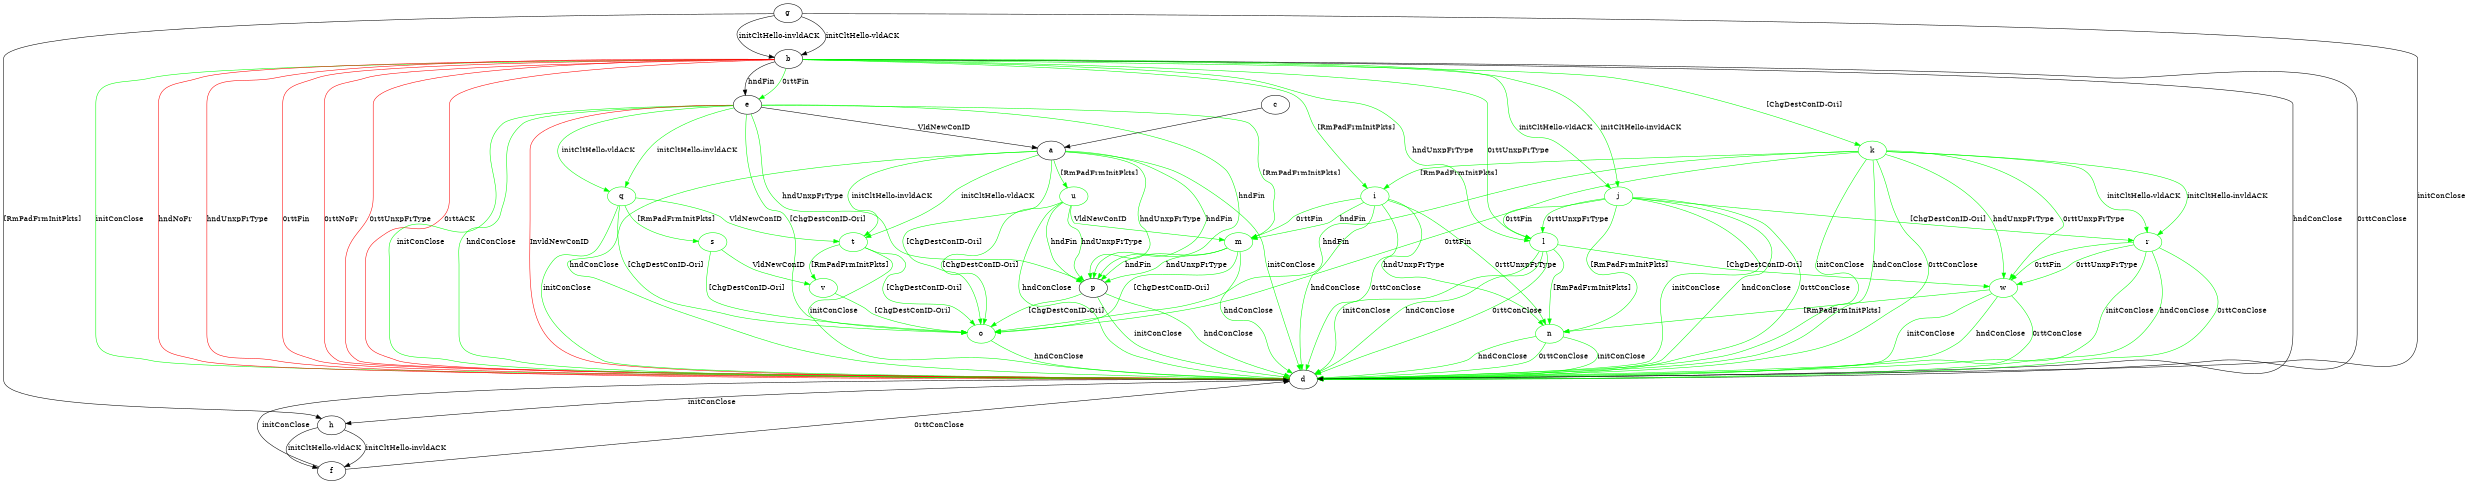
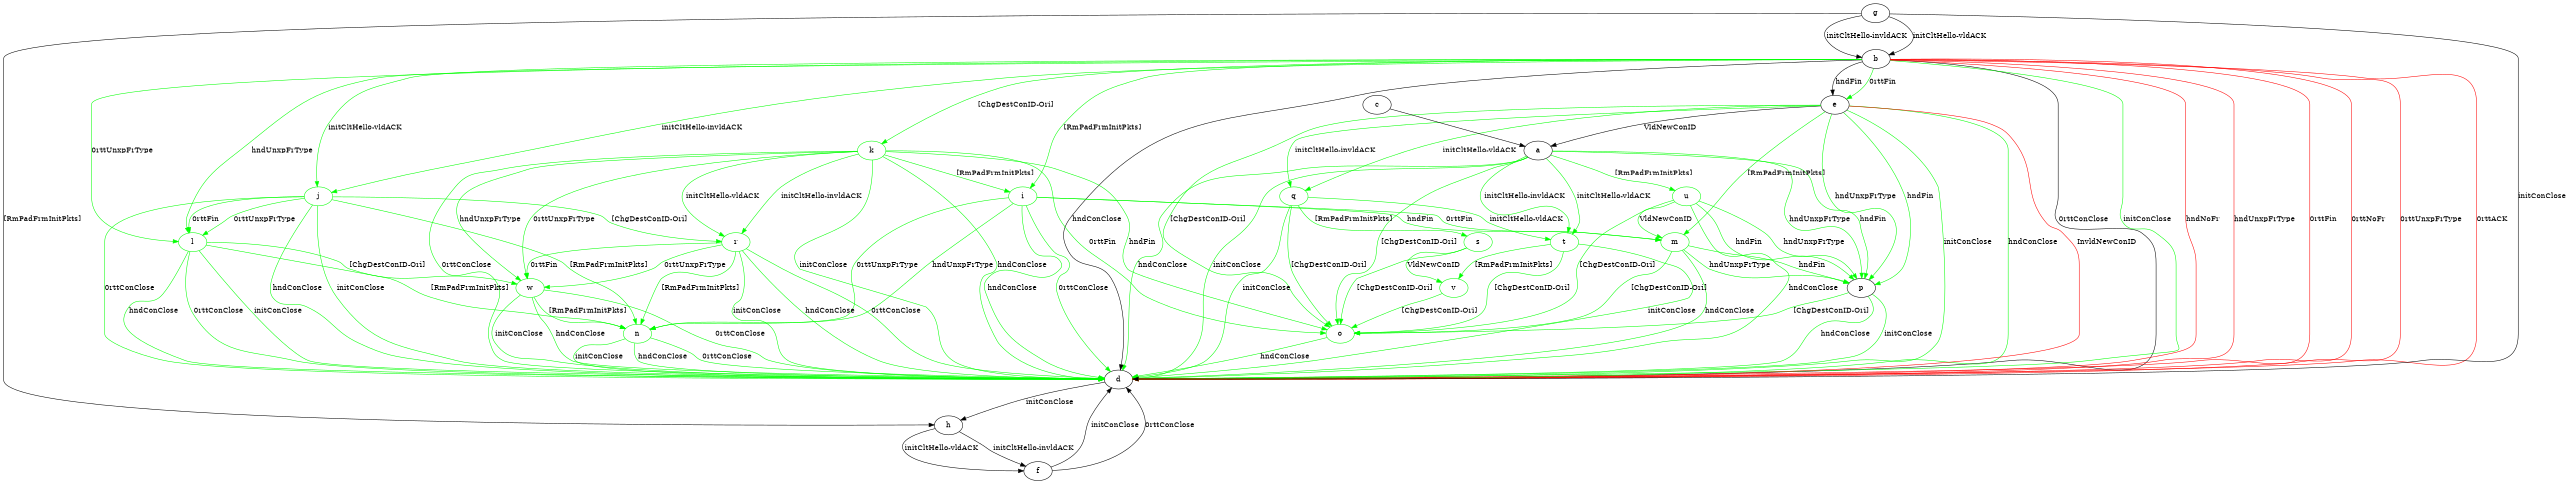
  digraph {
    node [color=green]
    edge [color=green]
    a [color=""]
    d [color=""]
    o
    p [color=black]
    t
    u
    h [color=""]
    v
    m
    b [color=""]
    e [color=""]
    i
    j
    k
    l
    q
    n
    r
    w
    s
    c [color=""]
    g [color=""]
    f [color=""]
    a -> d [label="initConClose "]
    a -> d [label="hndConClose "]
    a -> o [label="[ChgDestConID-Ori] "]
    a -> p [label="hndFin "]
    a -> p [label="hndUnxpFrType "]
    a -> t [label="initCltHello-vldACK "]
    a -> t [label="initCltHello-invldACK "]
    a -> u [label="[RmPadFrmInitPkts] "]
    d -> h [label="initConClose " color=""]
    o -> d [label="hndConClose "]
    p -> d [label="initConClose "]
    p -> d [label="hndConClose "]
    p -> o [label="[ChgDestConID-Ori] "]
    t -> d [label="initConClose "]
    t -> o [label="[ChgDestConID-Ori] "]
    t -> v [label="[RmPadFrmInitPkts] "]
    u -> d [label="hndConClose "]
    u -> o [label="[ChgDestConID-Ori] "]
    u -> p [label="hndFin "]
    u -> p [label="hndUnxpFrType "]
    u -> m [label="VldNewConID "]
    h -> f [label="initCltHello-vldACK " color=""]
    h -> f [label="initCltHello-invldACK " color=""]
    v -> o [label="[ChgDestConID-Ori] "]
    m -> d [label="hndConClose "]
    m -> o [label="[ChgDestConID-Ori] "]
    m -> p [label="hndFin "]
    m -> p [label="hndUnxpFrType "]
    b -> d [label="hndConClose " color=""]
    b -> d [label="0rttConClose " color=""]
    b -> d [label="initConClose "]
    b -> d [color=red label="hndNoFr "]
    b -> d [color=red label="hndUnxpFrType "]
    b -> d [color=red label="0rttFin "]
    b -> d [color=red label="0rttNoFr "]
    b -> d [color=red label="0rttUnxpFrType "]
    b -> d [color=red label="0rttACK "]
    b -> e [label="hndFin " color=""]
    b -> e [label="0rttFin "]
    b -> i [label="[RmPadFrmInitPkts] "]
    b -> j [label="initCltHello-vldACK "]
    b -> j [label="initCltHello-invldACK "]
    b -> k [label="[ChgDestConID-Ori] "]
    b -> l [label="hndUnxpFrType "]
    b -> l [label="0rttUnxpFrType "]
    e -> a [label="VldNewConID " color=""]
    e -> d [label="initConClose "]
    e -> d [label="hndConClose "]
    e -> d [color=red label="InvldNewConID "]
    e -> o [label="[ChgDestConID-Ori] "]
    e -> p [label="hndFin "]
    e -> p [label="hndUnxpFrType "]
    e -> m [label="[RmPadFrmInitPkts] "]
    e -> q [label="initCltHello-vldACK "]
    e -> q [label="initCltHello-invldACK "]
    i -> d [label="hndConClose "]
    i -> d [label="0rttConClose "]
    i -> m [label="hndFin "]
    i -> m [label="0rttFin "]
    i -> n [label="hndUnxpFrType "]
    i -> n [label="0rttUnxpFrType "]
    j -> d [label="initConClose "]
    j -> d [label="hndConClose "]
    j -> d [label="0rttConClose "]
    j -> l [label="0rttFin "]
    j -> l [label="0rttUnxpFrType "]
    j -> n [label="[RmPadFrmInitPkts] "]
    j -> r [label="[ChgDestConID-Ori] "]
    k -> d [label="initConClose "]
    k -> d [label="hndConClose "]
    k -> d [label="0rttConClose "]
    k -> o [label="hndFin "]
    k -> o [label="0rttFin "]
    k -> i [label="[RmPadFrmInitPkts] "]
    k -> r [label="initCltHello-vldACK "]
    k -> r [label="initCltHello-invldACK "]
    k -> w [label="hndUnxpFrType "]
    k -> w [label="0rttUnxpFrType "]
    l -> d [label="initConClose "]
    l -> d [label="hndConClose "]
    l -> d [label="0rttConClose "]
    l -> n [label="[RmPadFrmInitPkts] "]
    l -> w [label="[ChgDestConID-Ori] "]
    q -> d [label="initConClose "]
    q -> o [label="[ChgDestConID-Ori] "]
-   q -> t [label="VldNewConID "]
+   q -> t [label="initCltHello-vldACK "]
    q -> s [label="[RmPadFrmInitPkts] "]
    n -> d [label="initConClose "]
    n -> d [label="hndConClose "]
    n -> d [label="0rttConClose "]
    r -> d [label="initConClose "]
    r -> d [label="hndConClose "]
    r -> d [label="0rttConClose "]
+   r -> n [label="[RmPadFrmInitPkts] "]
    r -> w [label="0rttFin "]
    r -> w [label="0rttUnxpFrType "]
    w -> d [label="initConClose "]
    w -> d [label="hndConClose "]
    w -> d [label="0rttConClose "]
    w -> n [label="[RmPadFrmInitPkts] "]
    s -> o [label="[ChgDestConID-Ori] "]
    s -> v [label="VldNewConID "]
    c -> a [color=""]
    g -> d [label="initConClose " color=""]
    g -> h [label="[RmPadFrmInitPkts] " color=""]
    g -> b [label="initCltHello-vldACK " color=""]
    g -> b [label="initCltHello-invldACK " color=""]
    f -> d [label="initConClose " color=""]
    f -> d [label="0rttConClose " color=""]
  }
